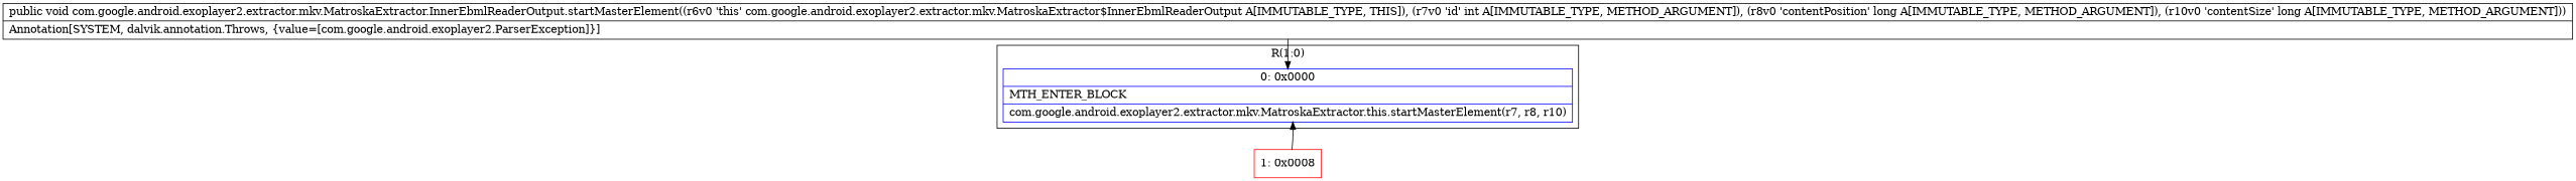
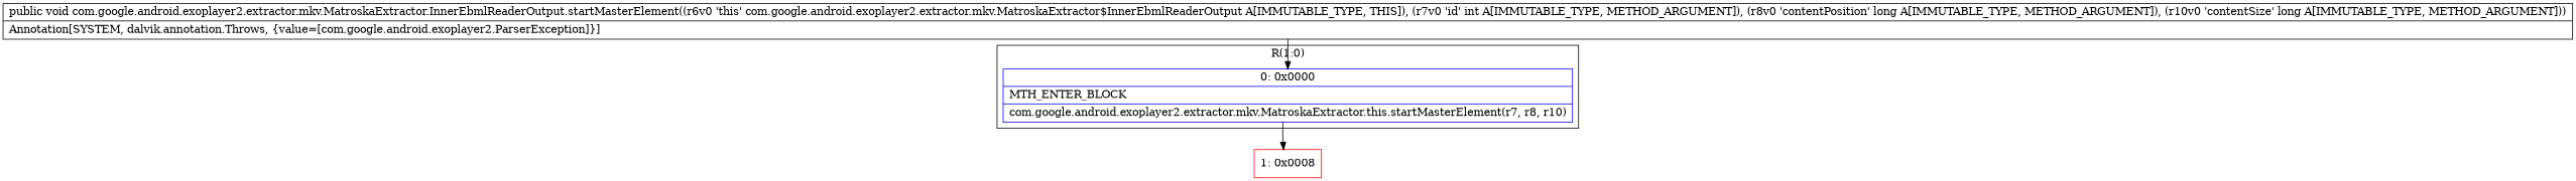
  digraph {
    node [shape=record]
    n1 [color=blue label="{0\:\ 0x0000|MTH_ENTER_BLOCK\l|com.google.android.exoplayer2.extractor.mkv.MatroskaExtractor.this.startMasterElement(r7, r8, r10)\l}"]
    n2 [color=red label="{1\:\ 0x0008}"]
    n3 [label="{public void com.google.android.exoplayer2.extractor.mkv.MatroskaExtractor.InnerEbmlReaderOutput.startMasterElement((r6v0 'this' com.google.android.exoplayer2.extractor.mkv.MatroskaExtractor$InnerEbmlReaderOutput A[IMMUTABLE_TYPE, THIS]), (r7v0 'id' int A[IMMUTABLE_TYPE, METHOD_ARGUMENT]), (r8v0 'contentPosition' long A[IMMUTABLE_TYPE, METHOD_ARGUMENT]), (r10v0 'contentSize' long A[IMMUTABLE_TYPE, METHOD_ARGUMENT]))  | Annotation[SYSTEM, dalvik.annotation.Throws, \{value=[com.google.android.exoplayer2.ParserException]\}]\l}"]
    subgraph cluster_1 {
      label="R(1:0)"
      n1
    }
-   n2 -> n1
+   n1 -> n2
    n3 -> n1
  }
